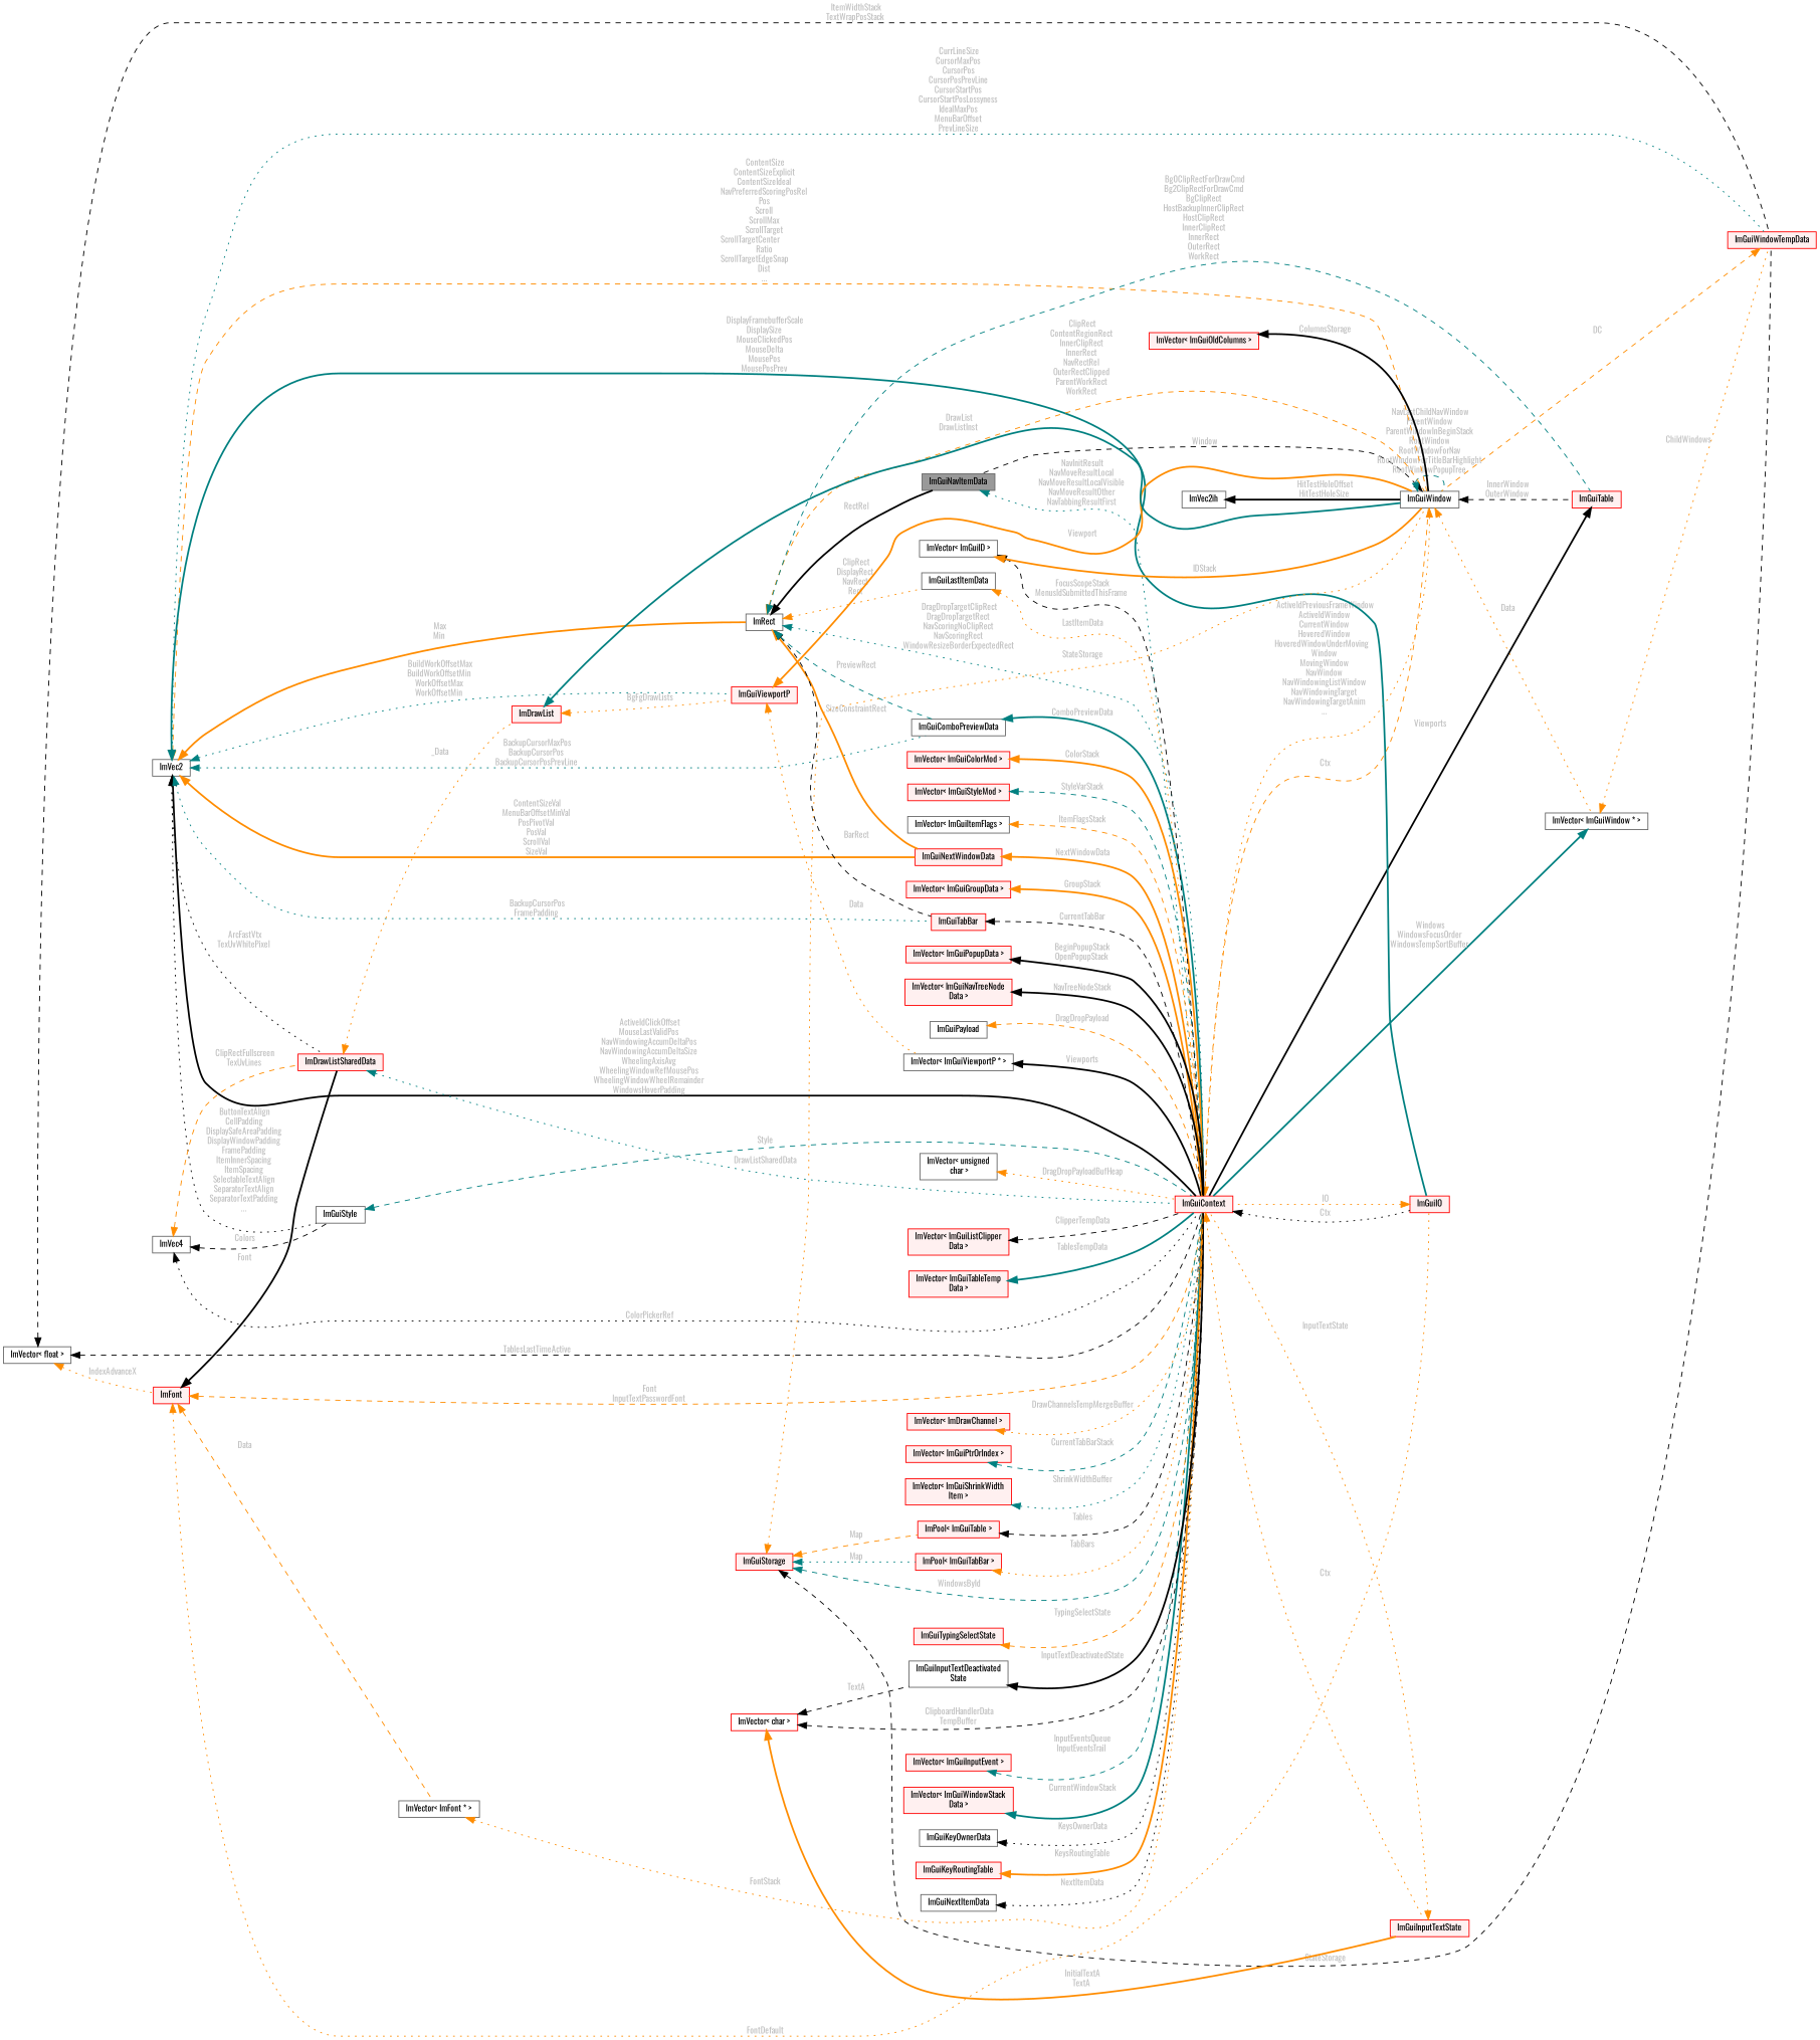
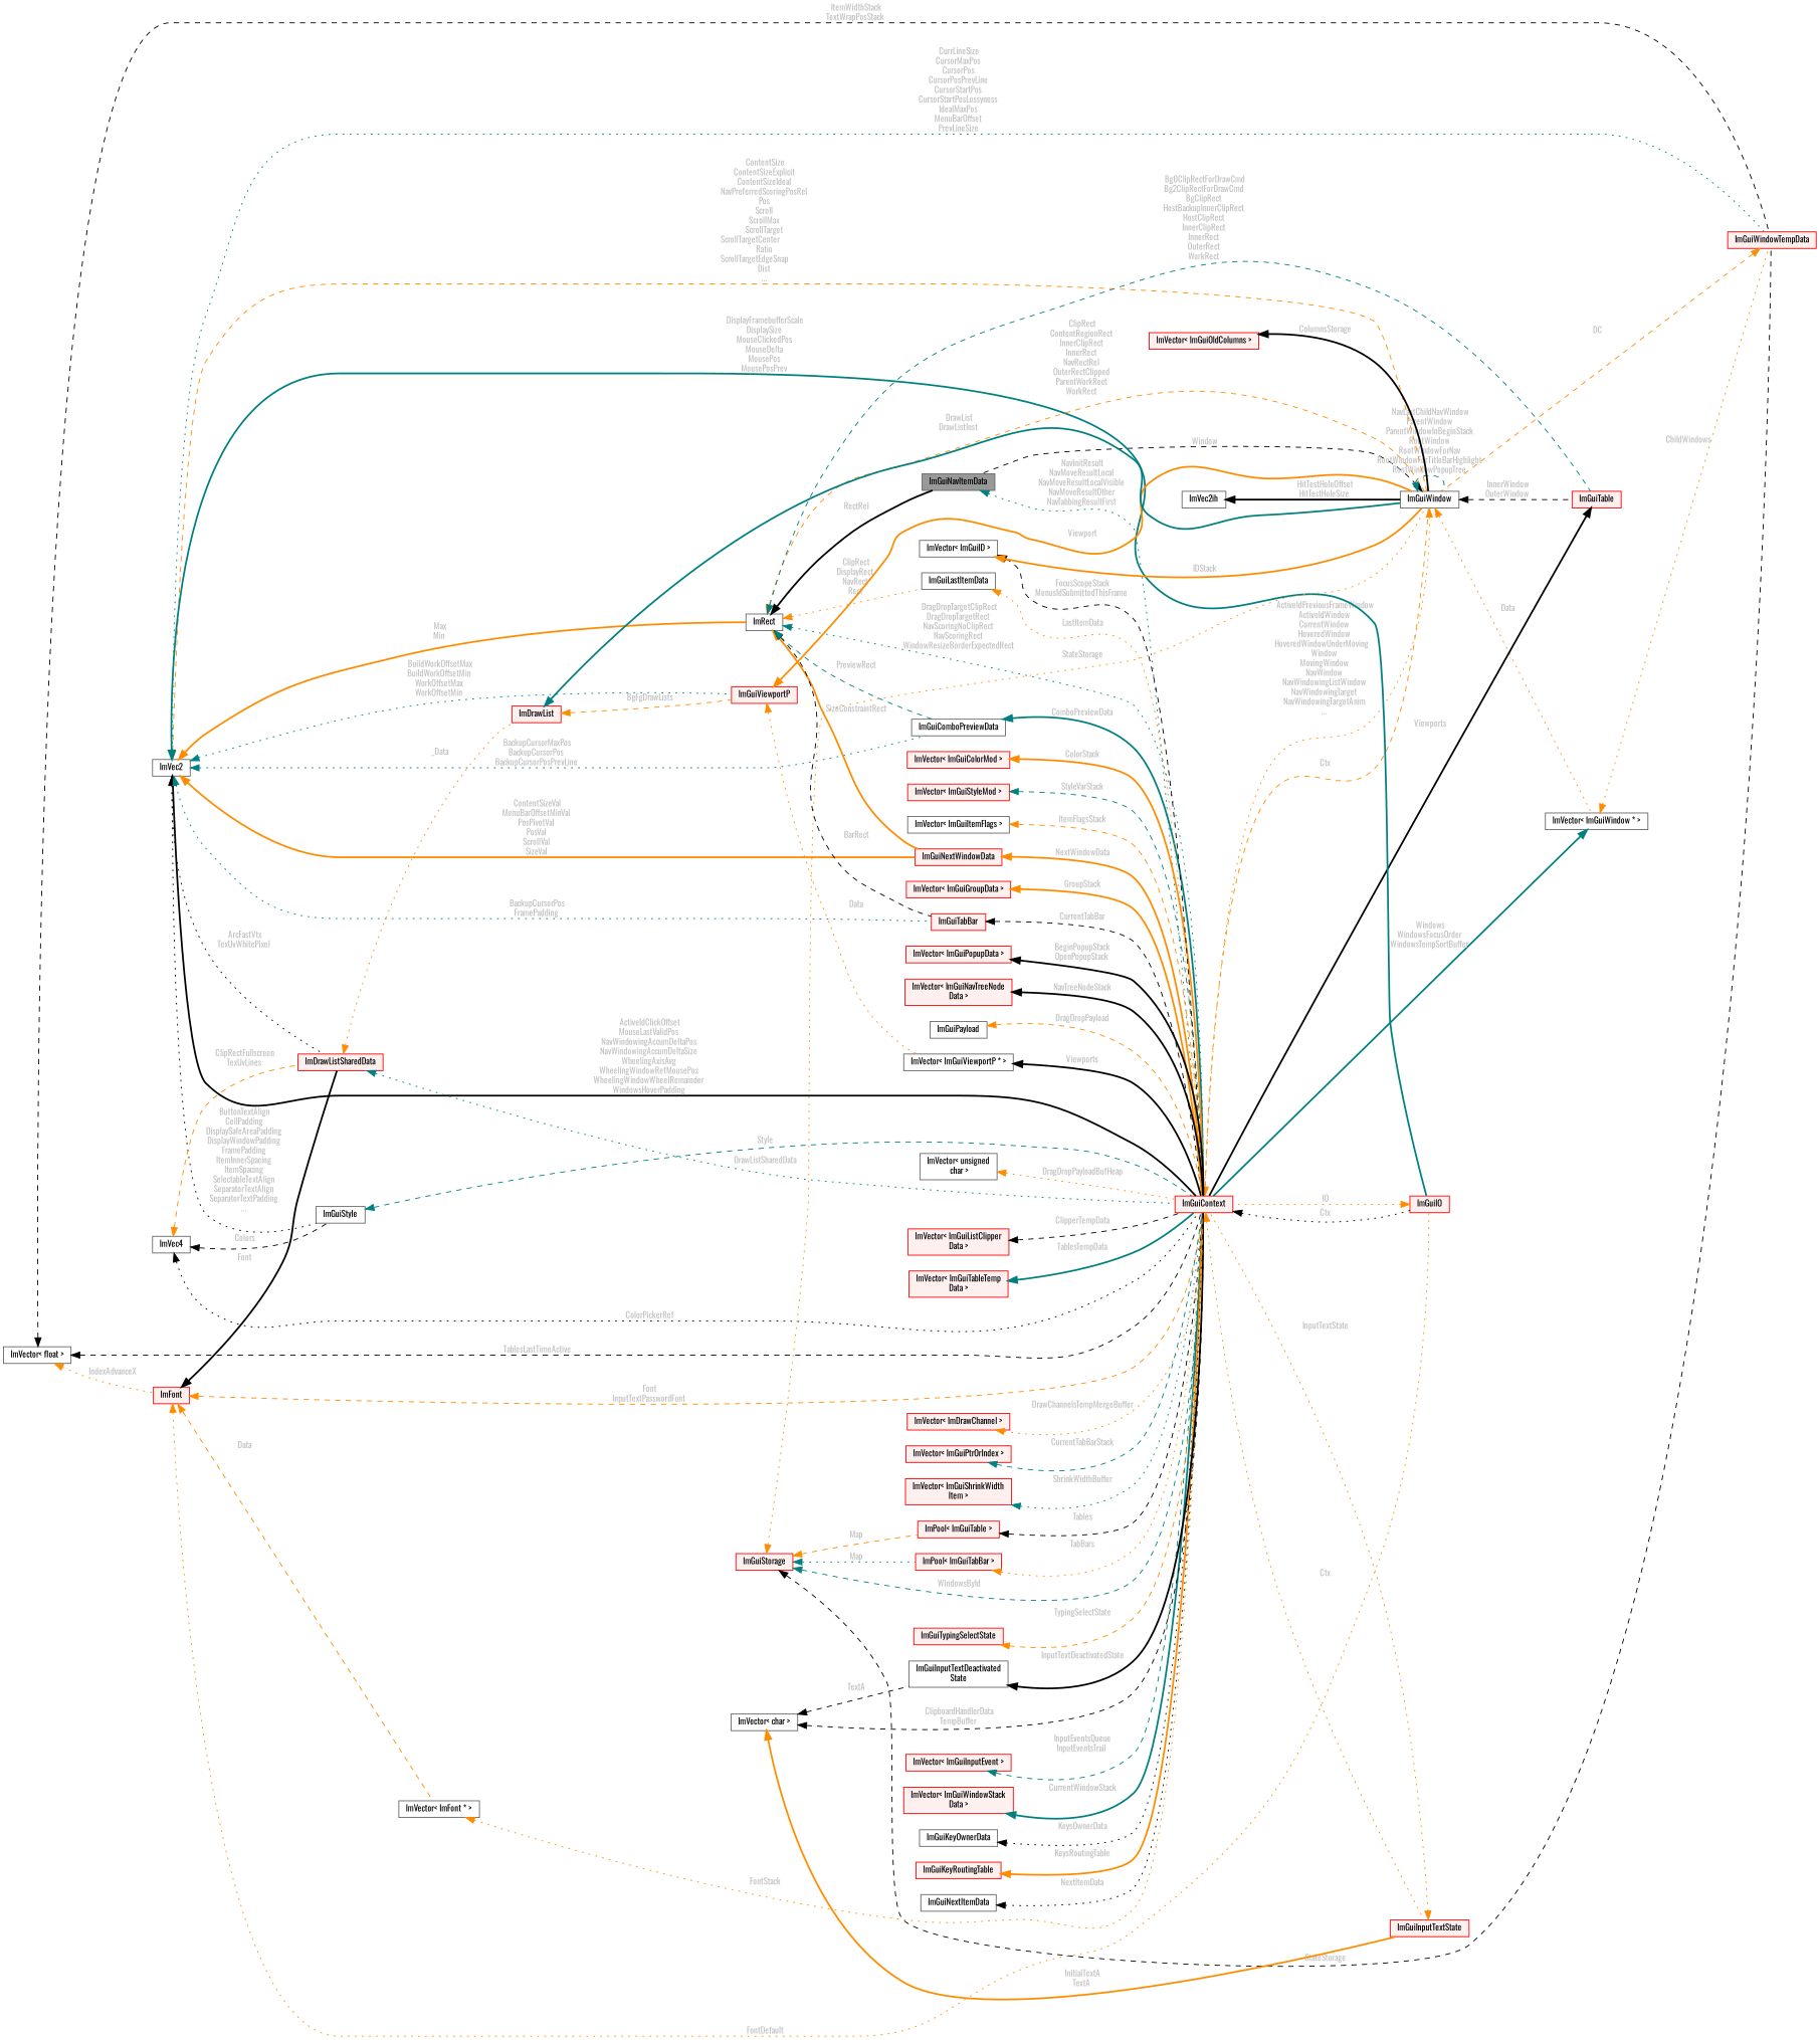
  digraph {
    fontname=Oswald
    rankdir=LR
    node [color=red fillcolor="#FFF0F0" fontname=Oswald fontsize=10 shape=box style=filled]
    edge [color=darkorange dir=back fontcolor=grey fontname=Oswald fontsize=10 labelfontname=Helvetica labelfontsize=10 style=dashed]
    n1 [color=gray40 fillcolor=grey60 fontcolor=black height=0.2 label=ImGuiNavItemData width=0.4]
    n2 [height=0.2 label=ImGuiContext width=0.4]
    n3 [color=gray40 fillcolor=white height=0.2 label=ImGuiWindow width=0.4]
    n4 [height=0.2 label=ImGuiIO width=0.4]
    n5 [height=0.2 label=ImGuiInputTextState width=0.4]
    n6 [color=gray40 fillcolor=white height=0.2 label="ImVector\< ImGuiWindow * \>" width=0.4]
    n7 [height=0.2 label=ImGuiTable width=0.4]
    n8 [height=0.2 label=ImGuiWindowTempData width=0.4]
    n9 [color=gray40 fillcolor=white height=0.2 label=ImVec2 width=0.4]
    n10 [color=gray40 fillcolor=white height=0.2 label=ImGuiStyle width=0.4]
    n11 [height=0.2 label=ImDrawListSharedData width=0.4]
    n12 [color=gray40 fillcolor=white height=0.2 label=ImRect width=0.4]
    n13 [height=0.2 label=ImGuiNextWindowData width=0.4]
    n14 [height=0.2 label=ImGuiViewportP width=0.4]
    n15 [height=0.2 label=ImGuiTabBar width=0.4]
    n16 [color=gray40 fillcolor=white height=0.2 label=ImGuiComboPreviewData width=0.4]
    n17 [height=0.2 label=ImDrawList width=0.4]
    n18 [color=gray40 fillcolor=white height=0.2 label=ImGuiLastItemData width=0.4]
    n19 [color=gray40 fillcolor=white height=0.2 label="ImVector\< ImGuiViewportP * \>" width=0.4]
    n20 [height=0.2 label=ImFont width=0.4]
    n21 [color=gray40 fillcolor=white height=0.2 label="ImVector\< ImFont * \>" width=0.4]
    n22 [color=gray40 fillcolor=white height=0.2 label="ImVector\< float \>" width=0.4]
    n23 [color=gray40 fillcolor=white height=0.2 label=ImVec4 width=0.4]
    n24 [height=0.2 label="ImVector\< ImGuiInputEvent \>" width=0.4]
    n25 [height=0.2 label="ImVector\< ImGuiWindowStack\lData \>" width=0.4]
    n26 [height=0.2 label=ImGuiStorage width=0.4]
    n27 [height=0.2 label="ImPool\< ImGuiTable \>" width=0.4]
    n28 [height=0.2 label="ImPool\< ImGuiTabBar \>" width=0.4]
    n29 [color=gray40 fillcolor=white height=0.2 label=ImGuiKeyOwnerData width=0.4]
    n30 [height=0.2 label=ImGuiKeyRoutingTable width=0.4]
    n31 [color=gray40 fillcolor=white height=0.2 label=ImGuiNextItemData width=0.4]
    n32 [height=0.2 label="ImVector\< ImGuiColorMod \>" width=0.4]
    n33 [height=0.2 label="ImVector\< ImGuiStyleMod \>" width=0.4]
    n34 [color=gray40 fillcolor=white height=0.2 label="ImVector\< ImGuiID \>" width=0.4]
    n35 [color=gray40 fillcolor=white height=0.2 label="ImVector\< ImGuiItemFlags \>" width=0.4]
    n36 [height=0.2 label="ImVector\< ImGuiGroupData \>" width=0.4]
    n37 [height=0.2 label="ImVector\< ImGuiPopupData \>" width=0.4]
    n38 [height=0.2 label="ImVector\< ImGuiNavTreeNode\lData \>" width=0.4]
    n39 [color=gray40 fillcolor=white height=0.2 label=ImGuiPayload width=0.4]
    n40 [color=gray40 fillcolor=white height=0.2 label="ImVector\< unsigned\l char \>" width=0.4]
    n41 [height=0.2 label="ImVector\< ImGuiListClipper\lData \>" width=0.4]
    n42 [height=0.2 label="ImVector\< ImGuiTableTemp\lData \>" width=0.4]
    n43 [height=0.2 label="ImVector\< ImDrawChannel \>" width=0.4]
    n44 [height=0.2 label="ImVector\< ImGuiPtrOrIndex \>" width=0.4]
    n45 [height=0.2 label="ImVector\< ImGuiShrinkWidth\lItem \>" width=0.4]
-   n46 [fillcolor=white height=0.2 label="ImVector\< char \>" width=0.4]
+   n46 [color=gray40 fillcolor=white height=0.2 label="ImVector\< char \>" width=0.4]
    n47 [color=gray40 fillcolor=white height=0.2 label="ImGuiInputTextDeactivated\lState" width=0.4]
    n48 [height=0.2 label=ImGuiTypingSelectState width=0.4]
    n49 [color=gray40 fillcolor=white height=0.2 label=ImVec2ih width=0.4]
    n50 [height=0.2 label="ImVector\< ImGuiOldColumns \>" width=0.4]
    n1 -> n2 [color=teal label=" NavInitResult\nNavMoveResultLocal\nNavMoveResultLocalVisible\nNavMoveResultOther\nNavTabbingResultFirst" style=dotted]
    n2 -> n3 [label=" Ctx"]
    n2 -> n4 [color=black label=" Ctx" style=dotted]
    n2 -> n5 [label=" Ctx" style=dotted]
    n3 -> n1 [color=black label=" Window"]
    n3 -> n2 [label=" ActiveIdPreviousFrameWindow\nActiveIdWindow\nCurrentWindow\nHoveredWindow\nHoveredWindowUnderMoving\lWindow\nMovingWindow\nNavWindow\nNavWindowingListWindow\nNavWindowingTarget\nNavWindowingTargetAnim\n..." style=dotted]
    n3 -> n3 [color=teal label=" NavLastChildNavWindow\nParentWindow\nParentWindowInBeginStack\nRootWindow\nRootWindowForNav\nRootWindowForTitleBarHighlight\nRootWindowPopupTree"]
    n3 -> n6 [label=" Data" style=dotted]
    n3 -> n7 [color=black label=" InnerWindow\nOuterWindow"]
    n4 -> n2 [label=" IO" style=dotted]
    n5 -> n2 [label=" InputTextState" style=dotted]
    n6 -> n2 [color=teal label=" Windows\nWindowsFocusOrder\nWindowsTempSortBuffer" style=bold]
    n6 -> n8 [label=" ChildWindows" style=dotted]
    n7 -> n2 [color=black label=" Viewports" style=bold]
    n8 -> n3 [label=" DC"]
    n9 -> n2 [color=black label=" ActiveIdClickOffset\nMouseLastValidPos\nNavWindowingAccumDeltaPos\nNavWindowingAccumDeltaSize\nWheelingAxisAvg\nWheelingWindowRefMousePos\nWheelingWindowWheelRemainder\nWindowsHoverPadding" style=bold]
    n9 -> n3 [label=" ContentSize\nContentSizeExplicit\nContentSizeIdeal\nNavPreferredScoringPosRel\nPos\nScroll\nScrollMax\nScrollTarget\nScrollTargetCenter\lRatio\nScrollTargetEdgeSnap\lDist\n..."]
    n9 -> n4 [color=teal label=" DisplayFramebufferScale\nDisplaySize\nMouseClickedPos\nMouseDelta\nMousePos\nMousePosPrev" style=bold]
    n9 -> n8 [color=teal label=" CurrLineSize\nCursorMaxPos\nCursorPos\nCursorPosPrevLine\nCursorStartPos\nCursorStartPosLossyness\nIdealMaxPos\nMenuBarOffset\nPrevLineSize" style=dotted]
    n9 -> n10 [color=black label=" ButtonTextAlign\nCellPadding\nDisplaySafeAreaPadding\nDisplayWindowPadding\nFramePadding\nItemInnerSpacing\nItemSpacing\nSelectableTextAlign\nSeparatorTextAlign\nSeparatorTextPadding\n..." style=dotted]
    n9 -> n11 [color=black label=" ArcFastVtx\nTexUvWhitePixel" style=dotted]
    n9 -> n12 [label=" Max\nMin" style=bold]
    n9 -> n13 [label=" ContentSizeVal\nMenuBarOffsetMinVal\nPosPivotVal\nPosVal\nScrollVal\nSizeVal" style=bold]
    n9 -> n14 [color=teal label=" BuildWorkOffsetMax\nBuildWorkOffsetMin\nWorkOffsetMax\nWorkOffsetMin" style=dotted]
    n9 -> n15 [color=teal label=" BackupCursorPos\nFramePadding" style=dotted]
    n9 -> n16 [color=teal label=" BackupCursorMaxPos\nBackupCursorPos\nBackupCursorPosPrevLine" style=dotted]
    n10 -> n2 [color=teal label=" Style"]
    n11 -> n2 [color=teal label=" DrawListSharedData" style=dotted]
    n11 -> n17 [label=" _Data" style=dotted]
    n12 -> n1 [color=black label=" RectRel" style=bold]
    n12 -> n2 [color=teal label=" DragDropTargetClipRect\nDragDropTargetRect\nNavScoringNoClipRect\nNavScoringRect\nWindowResizeBorderExpectedRect" style=dotted]
    n12 -> n3 [label=" ClipRect\nContentRegionRect\nInnerClipRect\nInnerRect\nNavRectRel\nOuterRectClipped\nParentWorkRect\nWorkRect"]
    n12 -> n7 [color=teal label=" Bg0ClipRectForDrawCmd\nBg2ClipRectForDrawCmd\nBgClipRect\nHostBackupInnerClipRect\nHostClipRect\nInnerClipRect\nInnerRect\nOuterRect\nWorkRect"]
    n12 -> n13 [label=" SizeConstraintRect" style=bold]
    n12 -> n15 [color=black label=" BarRect"]
    n12 -> n16 [color=teal label=" PreviewRect"]
    n12 -> n18 [label=" ClipRect\nDisplayRect\nNavRect\nRect" style=dotted]
    n13 -> n2 [label=" NextWindowData" style=bold]
    n14 -> n3 [label=" Viewport" style=bold]
    n14 -> n19 [label=" Data" style=dotted]
    n15 -> n2 [color=black label=" CurrentTabBar"]
    n16 -> n2 [color=teal label=" ComboPreviewData" style=bold]
    n17 -> n3 [color=teal label=" DrawList\nDrawListInst" style=bold]
-   n17 -> n14 [label=" BgFgDrawLists" style=dotted]
+   n17 -> n14 [label=" BgFgDrawLists"]
    n18 -> n2 [label=" LastItemData" style=dotted]
    n19 -> n2 [color=black label=" Viewports" style=bold]
    n20 -> n2 [label=" Font\nInputTextPasswordFont"]
    n20 -> n4 [label=" FontDefault" style=dotted]
    n20 -> n11 [color=black label=" Font" style=bold]
    n20 -> n21 [label=" Data"]
    n21 -> n2 [label=" FontStack" style=dotted]
    n22 -> n2 [color=black label=" TablesLastTimeActive"]
    n22 -> n8 [color=black label=" ItemWidthStack\nTextWrapPosStack"]
    n22 -> n20 [label=" IndexAdvanceX" style=dotted]
    n23 -> n2 [color=black label=" ColorPickerRef" style=dotted]
    n23 -> n10 [color=black label=" Colors"]
    n23 -> n11 [label=" ClipRectFullscreen\nTexUvLines"]
    n24 -> n2 [color=teal label=" InputEventsQueue\nInputEventsTrail"]
    n25 -> n2 [color=teal label=" CurrentWindowStack" style=bold]
    n26 -> n2 [color=teal label=" WindowsById"]
    n26 -> n3 [label=" StateStorage" style=dotted]
    n26 -> n8 [color=black label=" StateStorage"]
    n26 -> n27 [label=" Map"]
    n26 -> n28 [color=teal label=" Map" style=dotted]
    n27 -> n2 [color=black label=" Tables"]
    n28 -> n2 [label=" TabBars" style=dotted]
    n29 -> n2 [color=black label=" KeysOwnerData" style=dotted]
    n30 -> n2 [label=" KeysRoutingTable" style=bold]
    n31 -> n2 [color=black label=" NextItemData" style=dotted]
    n32 -> n2 [label=" ColorStack" style=bold]
    n33 -> n2 [color=teal label=" StyleVarStack"]
    n34 -> n2 [color=black label=" FocusScopeStack\nMenusIdSubmittedThisFrame"]
    n34 -> n3 [label=" IDStack" style=bold]
    n35 -> n2 [label=" ItemFlagsStack"]
    n36 -> n2 [label=" GroupStack" style=bold]
    n37 -> n2 [color=black label=" BeginPopupStack\nOpenPopupStack" style=bold]
    n38 -> n2 [color=black label=" NavTreeNodeStack" style=bold]
    n39 -> n2 [label=" DragDropPayload"]
    n40 -> n2 [label=" DragDropPayloadBufHeap" style=dotted]
    n41 -> n2 [color=black label=" ClipperTempData"]
    n42 -> n2 [color=teal label=" TablesTempData" style=bold]
    n43 -> n2 [label=" DrawChannelsTempMergeBuffer" style=dotted]
    n44 -> n2 [color=teal label=" CurrentTabBarStack"]
    n45 -> n2 [color=teal label=" ShrinkWidthBuffer" style=dotted]
    n46 -> n2 [color=black label=" ClipboardHandlerData\nTempBuffer"]
    n46 -> n5 [label=" InitialTextA\nTextA" style=bold]
    n46 -> n47 [color=black label=" TextA"]
    n47 -> n2 [color=black label=" InputTextDeactivatedState" style=bold]
    n48 -> n2 [label=" TypingSelectState"]
    n49 -> n3 [color=black label=" HitTestHoleOffset\nHitTestHoleSize" style=bold]
    n50 -> n3 [color=black label=" ColumnsStorage" style=bold]
  }
